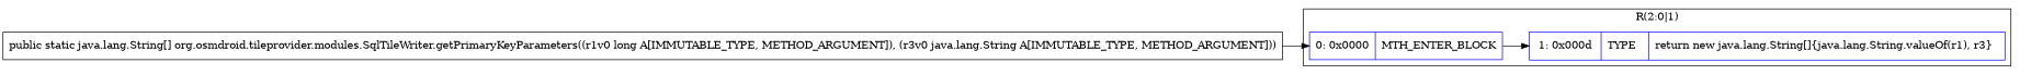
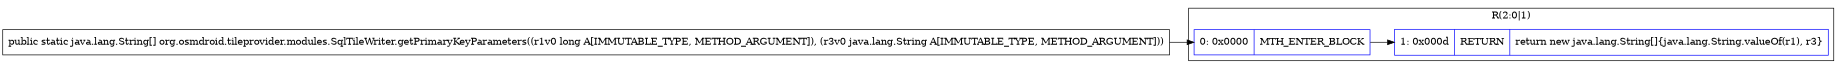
  digraph {
    rankdir=LR
    node [color=blue shape=record]
    n1 [label="{0\:\ 0x0000|MTH_ENTER_BLOCK\l}"]
-   n2 [label="{1\:\ 0x000d|TYPE\l|return new java.lang.String[]\{java.lang.String.valueOf(r1), r3\}\l}"]
+   n2 [label="{1\:\ 0x000d|RETURN\l|return new java.lang.String[]\{java.lang.String.valueOf(r1), r3\}\l}"]
    n3 [label="{public static java.lang.String[] org.osmdroid.tileprovider.modules.SqlTileWriter.getPrimaryKeyParameters((r1v0 long A[IMMUTABLE_TYPE, METHOD_ARGUMENT]), (r3v0 java.lang.String A[IMMUTABLE_TYPE, METHOD_ARGUMENT])) }" color=""]
    subgraph cluster_1 {
      label="R(2:0|1)"
      n1
      n2
    }
    n1 -> n2
    n3 -> n1
  }
